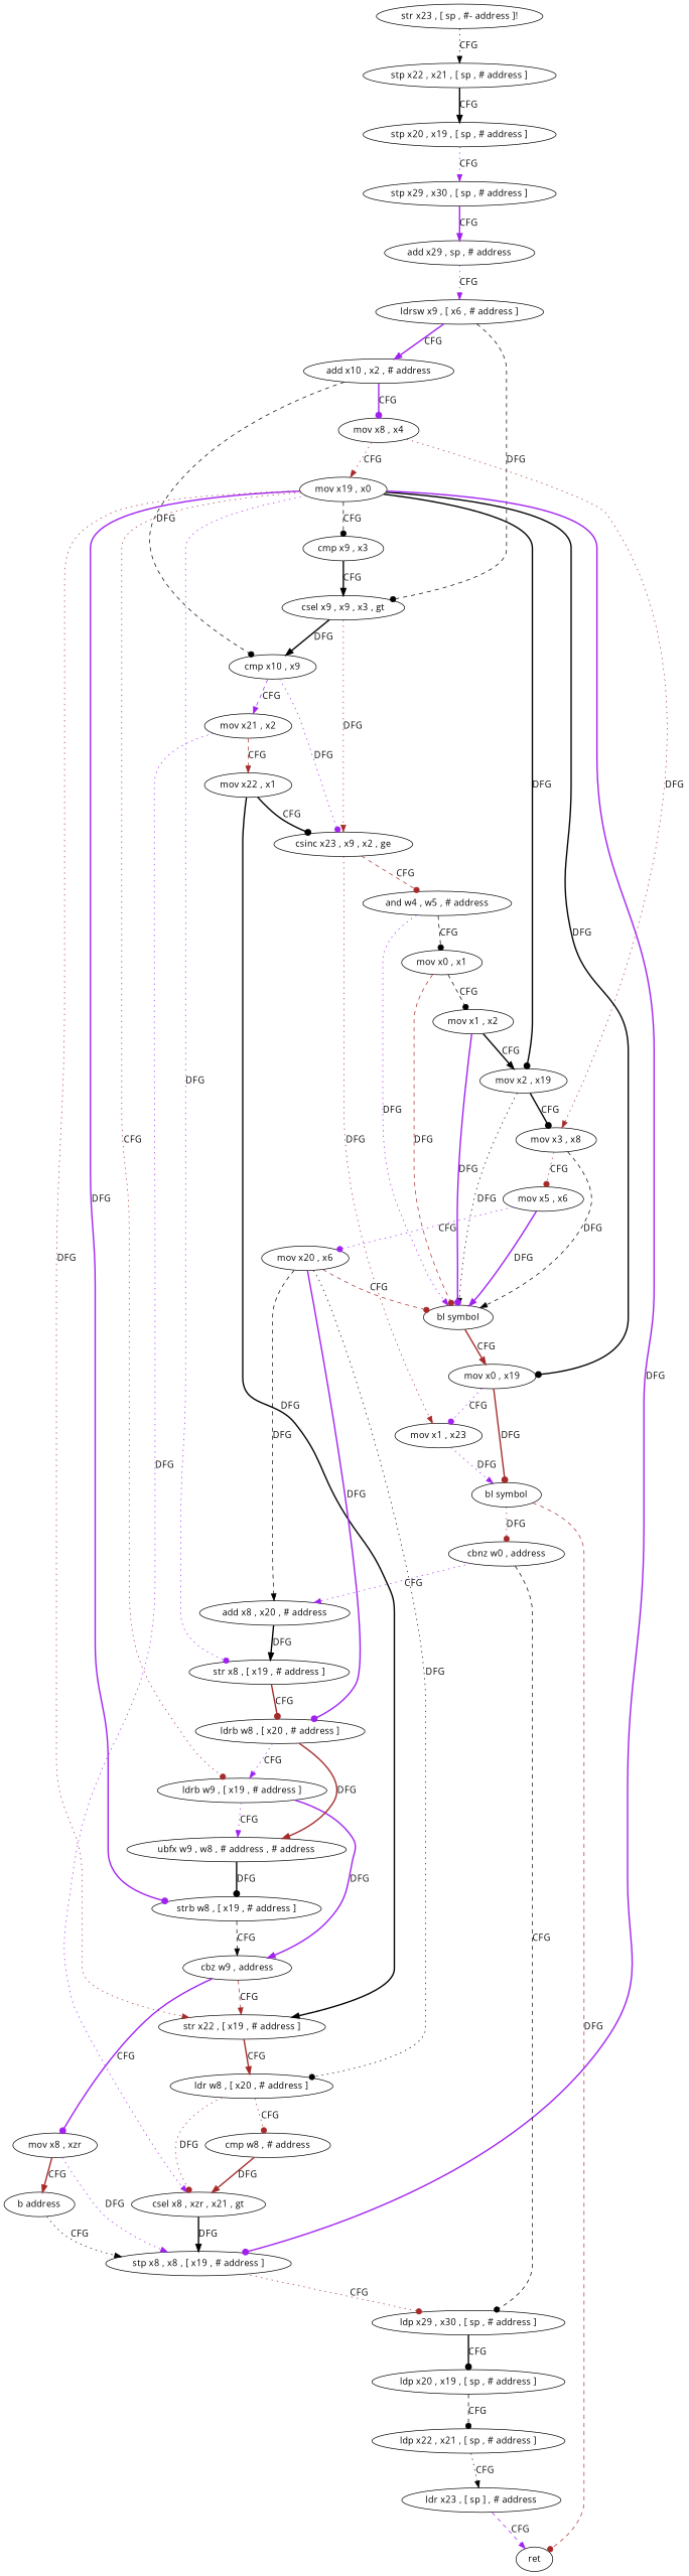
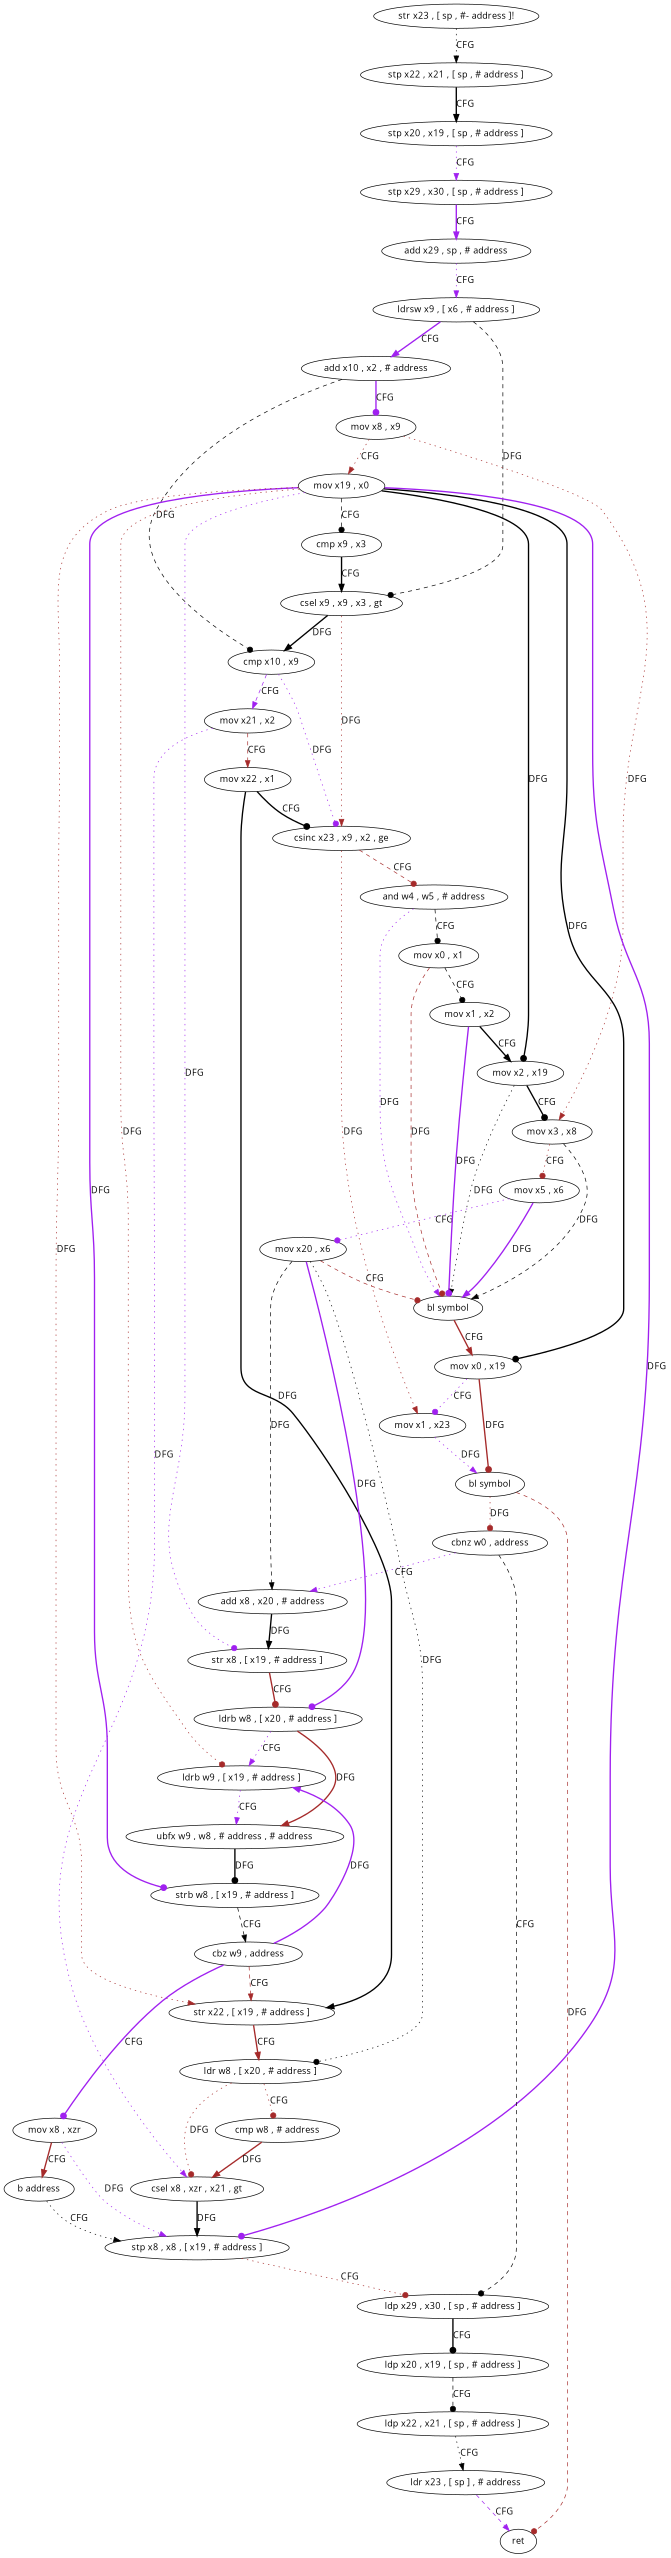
  digraph {
    fontname="Open Sans"
    node [fontname="Open Sans"]
    edge [arrowhead=normal color=black fontname="Open Sans" style=bold]
    n1 [label="str x23 , [ sp , #- address ]!"]
    n2 [label="stp x22 , x21 , [ sp , # address ]"]
    n3 [label="stp x20 , x19 , [ sp , # address ]"]
    n4 [label="stp x29 , x30 , [ sp , # address ]"]
    n5 [label="add x29 , sp , # address"]
    n6 [label="ldrsw x9 , [ x6 , # address ]"]
    n7 [label="add x10 , x2 , # address"]
    n8 [label="csel x9 , x9 , x3 , gt"]
-   n9 [label="mov x8 , x4"]
+   n9 [label="mov x8 , x9"]
    n10 [label="cmp x10 , x9"]
    n11 [label="csinc x23 , x9 , x2 , ge"]
    n12 [label="mov x19 , x0"]
    n13 [label="mov x3 , x8"]
    n14 [label="mov x21 , x2"]
    n15 [label="cmp x9 , x3"]
    n16 [label="mov x2 , x19"]
    n17 [label="mov x0 , x19"]
    n18 [label="str x8 , [ x19 , # address ]"]
    n19 [label="ldrb w9 , [ x19 , # address ]"]
    n20 [label="strb w8 , [ x19 , # address ]"]
    n21 [label="str x22 , [ x19 , # address ]"]
    n22 [label="stp x8 , x8 , [ x19 , # address ]"]
    n23 [label="bl symbol"]
    n24 [label="mov x5 , x6"]
    n25 [label="mov x1 , x23"]
    n26 [label="bl symbol"]
    n27 [label="ldrb w8 , [ x20 , # address ]"]
    n28 [label="ubfx w9 , w8 , # address , # address"]
    n29 [label="cbz w9 , address"]
    n30 [label="ldr w8 , [ x20 , # address ]"]
    n31 [label="ldp x29 , x30 , [ sp , # address ]"]
    n32 [label="and w4 , w5 , # address"]
    n33 [label="mov x22 , x1"]
    n34 [label="csel x8 , xzr , x21 , gt"]
    n35 [label="mov x0 , x1"]
    n36 [label="mov x1 , x2"]
    n37 [label="mov x20 , x6"]
    n38 [label="add x8 , x20 , # address"]
    n39 [label="cmp w8 , # address"]
    n40 [label="cbnz w0 , address"]
    n41 [label=ret]
    n42 [label="ldp x20 , x19 , [ sp , # address ]"]
    n43 [label="ldp x22 , x21 , [ sp , # address ]"]
    n44 [label="ldr x23 , [ sp ] , # address"]
    n45 [label="mov x8 , xzr"]
    n46 [label="b address"]
    n1 -> n2 [label=CFG style=dotted]
    n2 -> n3 [label=CFG]
    n3 -> n4 [color=purple label=CFG style=dotted]
    n4 -> n5 [color=purple label=CFG]
    n5 -> n6 [color=purple label=CFG style=dotted]
    n6 -> n7 [color=purple label=CFG]
    n6 -> n8 [arrowhead=dot label=DFG style=dashed]
    n7 -> n9 [arrowhead=dot color=purple label=CFG]
    n7 -> n10 [arrowhead=dot label=DFG style=dashed]
    n8 -> n10 [label=DFG]
    n8 -> n11 [color=brown label=DFG style=dotted]
    n9 -> n12 [color=brown label=CFG style=dotted]
    n9 -> n13 [color=brown label=DFG style=dotted]
    n10 -> n11 [arrowhead=dot color=purple label=DFG style=dotted]
    n10 -> n14 [color=purple label=CFG style=dashed]
    n11 -> n25 [color=brown label=DFG style=dotted]
    n11 -> n32 [arrowhead=dot color=brown label=CFG style=dashed]
    n12 -> n15 [arrowhead=dot label=CFG style=dashed]
    n12 -> n16 [arrowhead=dot label=DFG]
    n12 -> n17 [arrowhead=dot label=DFG]
    n12 -> n18 [arrowhead=dot color=purple label=DFG style=dotted]
-   n12 -> n19 [arrowhead=dot color=brown label=CFG style=dotted]
+   n12 -> n19 [arrowhead=dot color=brown label=DFG style=dotted]
    n12 -> n20 [arrowhead=dot color=purple label=DFG]
    n12 -> n21 [color=brown label=DFG style=dotted]
    n12 -> n22 [arrowhead=dot color=purple label=DFG]
    n13 -> n23 [label=DFG style=dashed]
    n13 -> n24 [arrowhead=dot color=brown label=CFG style=dotted]
    n14 -> n33 [color=brown label=CFG style=dashed]
    n14 -> n34 [color=purple label=DFG style=dotted]
    n15 -> n8 [label=CFG]
    n16 -> n13 [arrowhead=dot label=CFG]
    n16 -> n23 [label=DFG style=dotted]
    n17 -> n25 [arrowhead=dot color=purple label=CFG style=dotted]
    n17 -> n26 [arrowhead=dot color=brown label=DFG]
    n18 -> n27 [arrowhead=dot color=brown label=CFG]
    n19 -> n28 [color=purple label=CFG style=dotted]
-   n19 -> n29 [color=purple label=DFG]
+   n29 -> n19 [color=purple label=DFG]
    n20 -> n29 [label=CFG style=dashed]
    n21 -> n30 [color=brown label=CFG]
    n22 -> n31 [arrowhead=dot color=brown label=CFG style=dotted]
    n23 -> n17 [color=brown label=CFG]
    n24 -> n23 [color=purple label=DFG]
    n24 -> n37 [arrowhead=dot color=purple label=CFG style=dotted]
    n25 -> n26 [color=purple label=DFG style=dotted]
    n26 -> n40 [arrowhead=dot color=brown label=DFG style=dotted]
    n26 -> n41 [arrowhead=dot color=brown label=DFG style=dashed]
    n27 -> n19 [color=purple label=CFG style=dotted]
    n27 -> n28 [color=brown label=DFG]
    n28 -> n20 [arrowhead=dot label=DFG]
    n29 -> n21 [color=brown label=CFG style=dashed]
    n29 -> n45 [arrowhead=dot color=purple label=CFG]
    n30 -> n34 [arrowhead=dot color=brown label=DFG style=dotted]
    n30 -> n39 [arrowhead=dot color=brown label=CFG style=dotted]
    n31 -> n42 [arrowhead=dot label=CFG]
    n32 -> n23 [color=purple label=DFG style=dotted]
    n32 -> n35 [arrowhead=dot label=CFG style=dashed]
    n33 -> n11 [arrowhead=dot label=CFG]
    n33 -> n21 [label=DFG]
    n34 -> n22 [label=DFG]
    n35 -> n23 [arrowhead=dot color=brown label=DFG style=dashed]
    n35 -> n36 [arrowhead=dot label=CFG style=dashed]
    n36 -> n16 [label=CFG]
    n36 -> n23 [arrowhead=dot color=purple label=DFG]
    n37 -> n23 [arrowhead=dot color=brown label=CFG style=dashed]
    n37 -> n27 [arrowhead=dot color=purple label=DFG]
    n37 -> n30 [arrowhead=dot label=DFG style=dotted]
    n37 -> n38 [label=DFG style=dashed]
    n38 -> n18 [label=DFG]
    n39 -> n34 [color=brown label=DFG]
    n40 -> n31 [arrowhead=dot label=CFG style=dashed]
    n40 -> n38 [color=purple label=CFG style=dotted]
    n42 -> n43 [arrowhead=dot label=CFG style=dashed]
    n43 -> n44 [label=CFG style=dotted]
    n44 -> n41 [color=purple label=CFG style=dashed]
    n45 -> n22 [color=purple label=DFG style=dotted]
    n45 -> n46 [color=brown label=CFG]
    n46 -> n22 [label=CFG style=dotted]
  }
